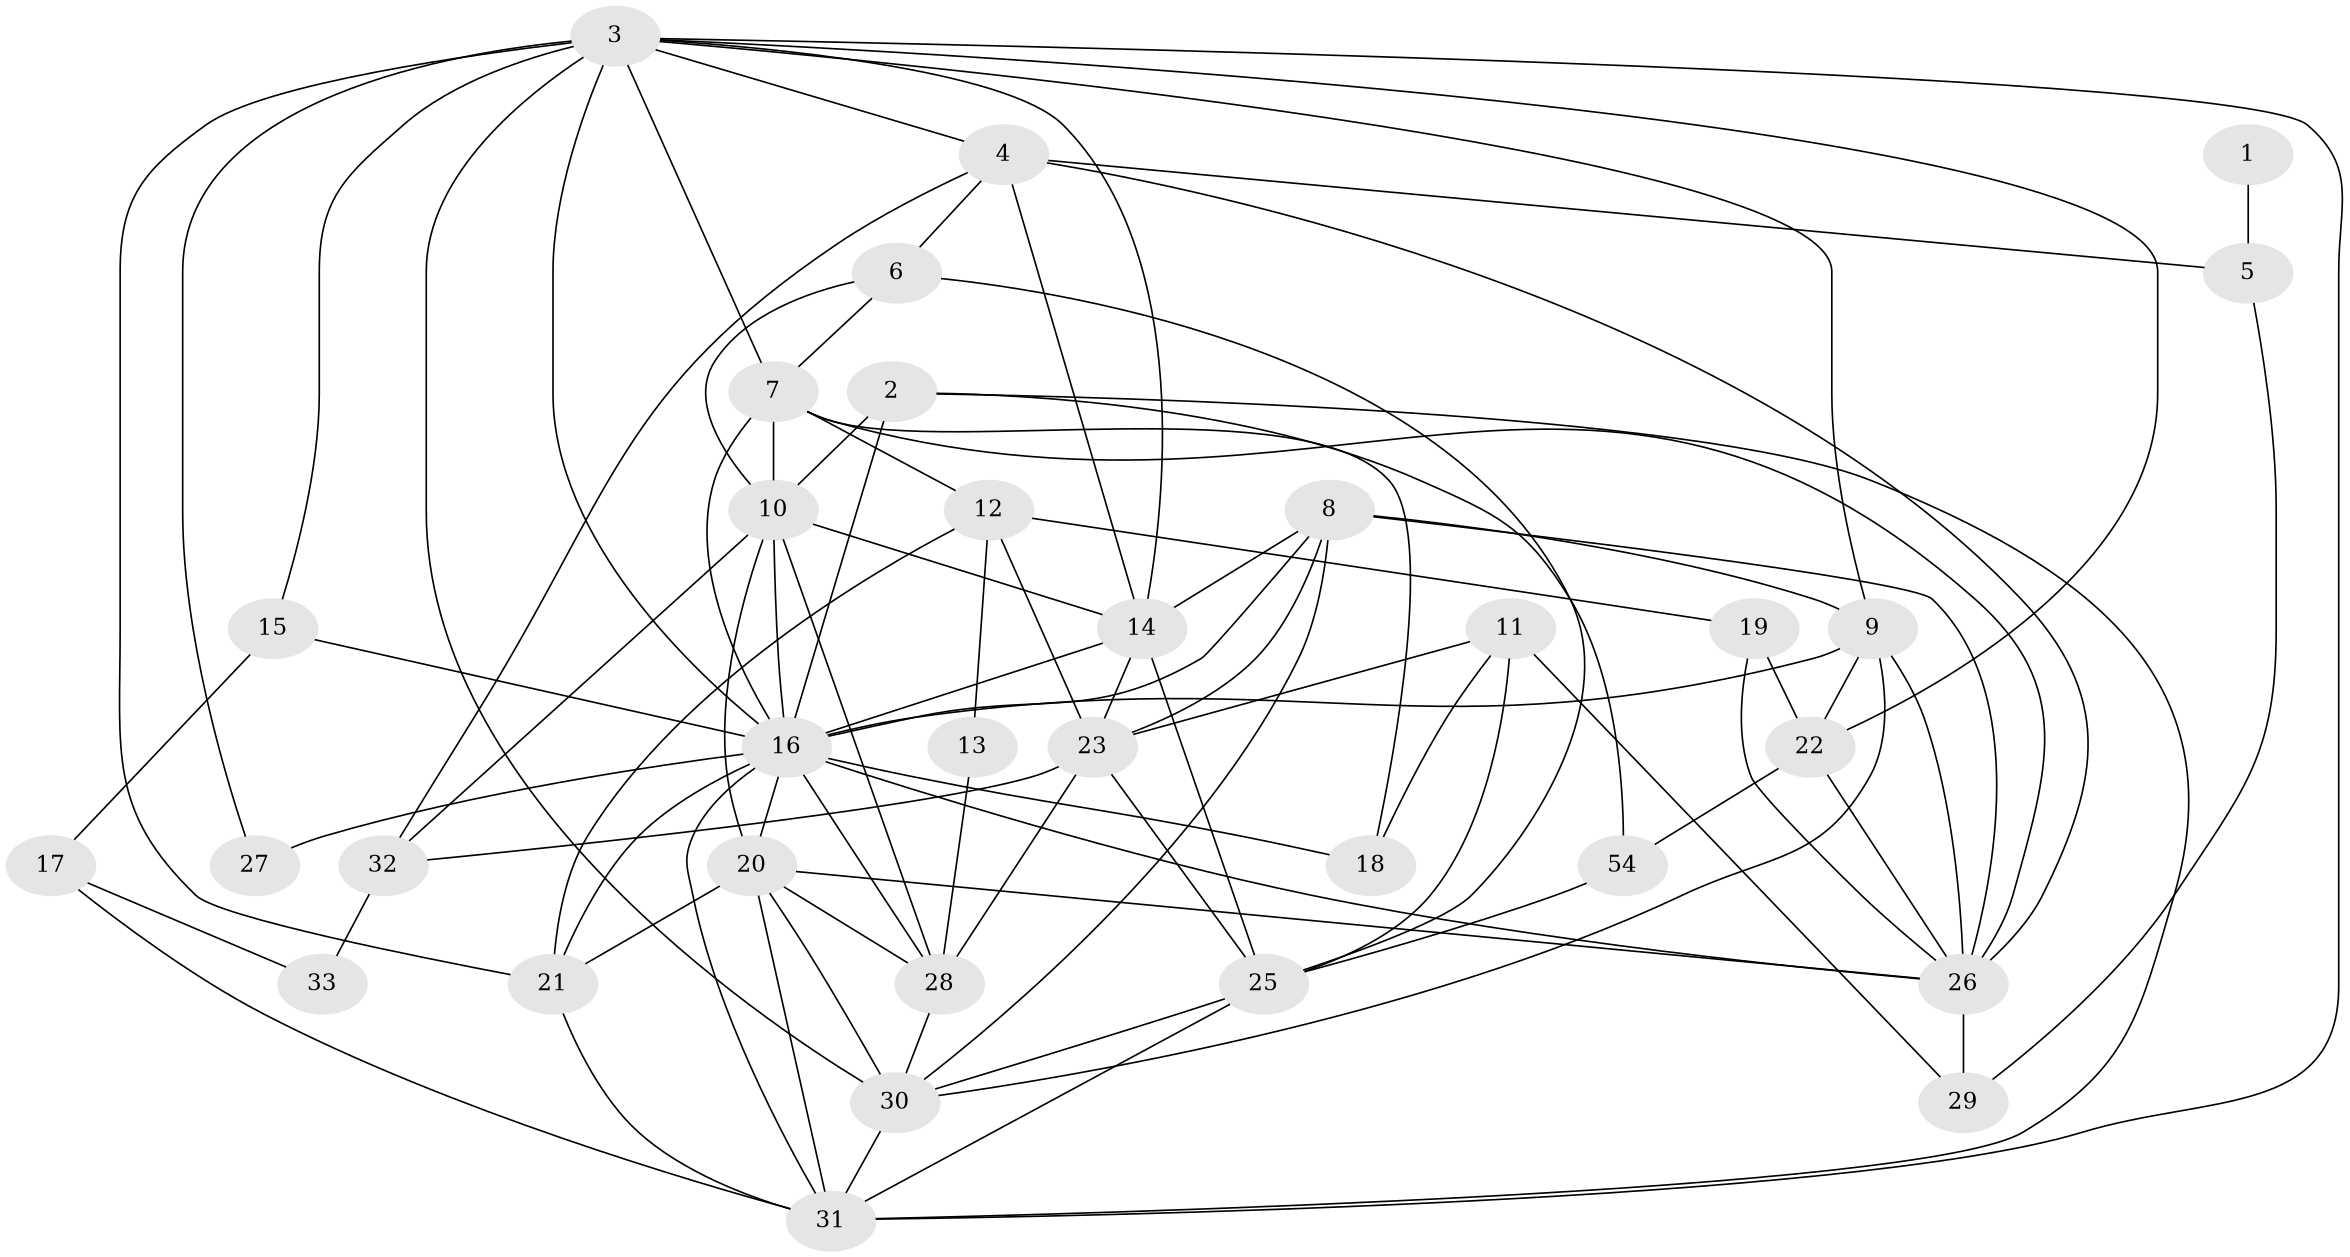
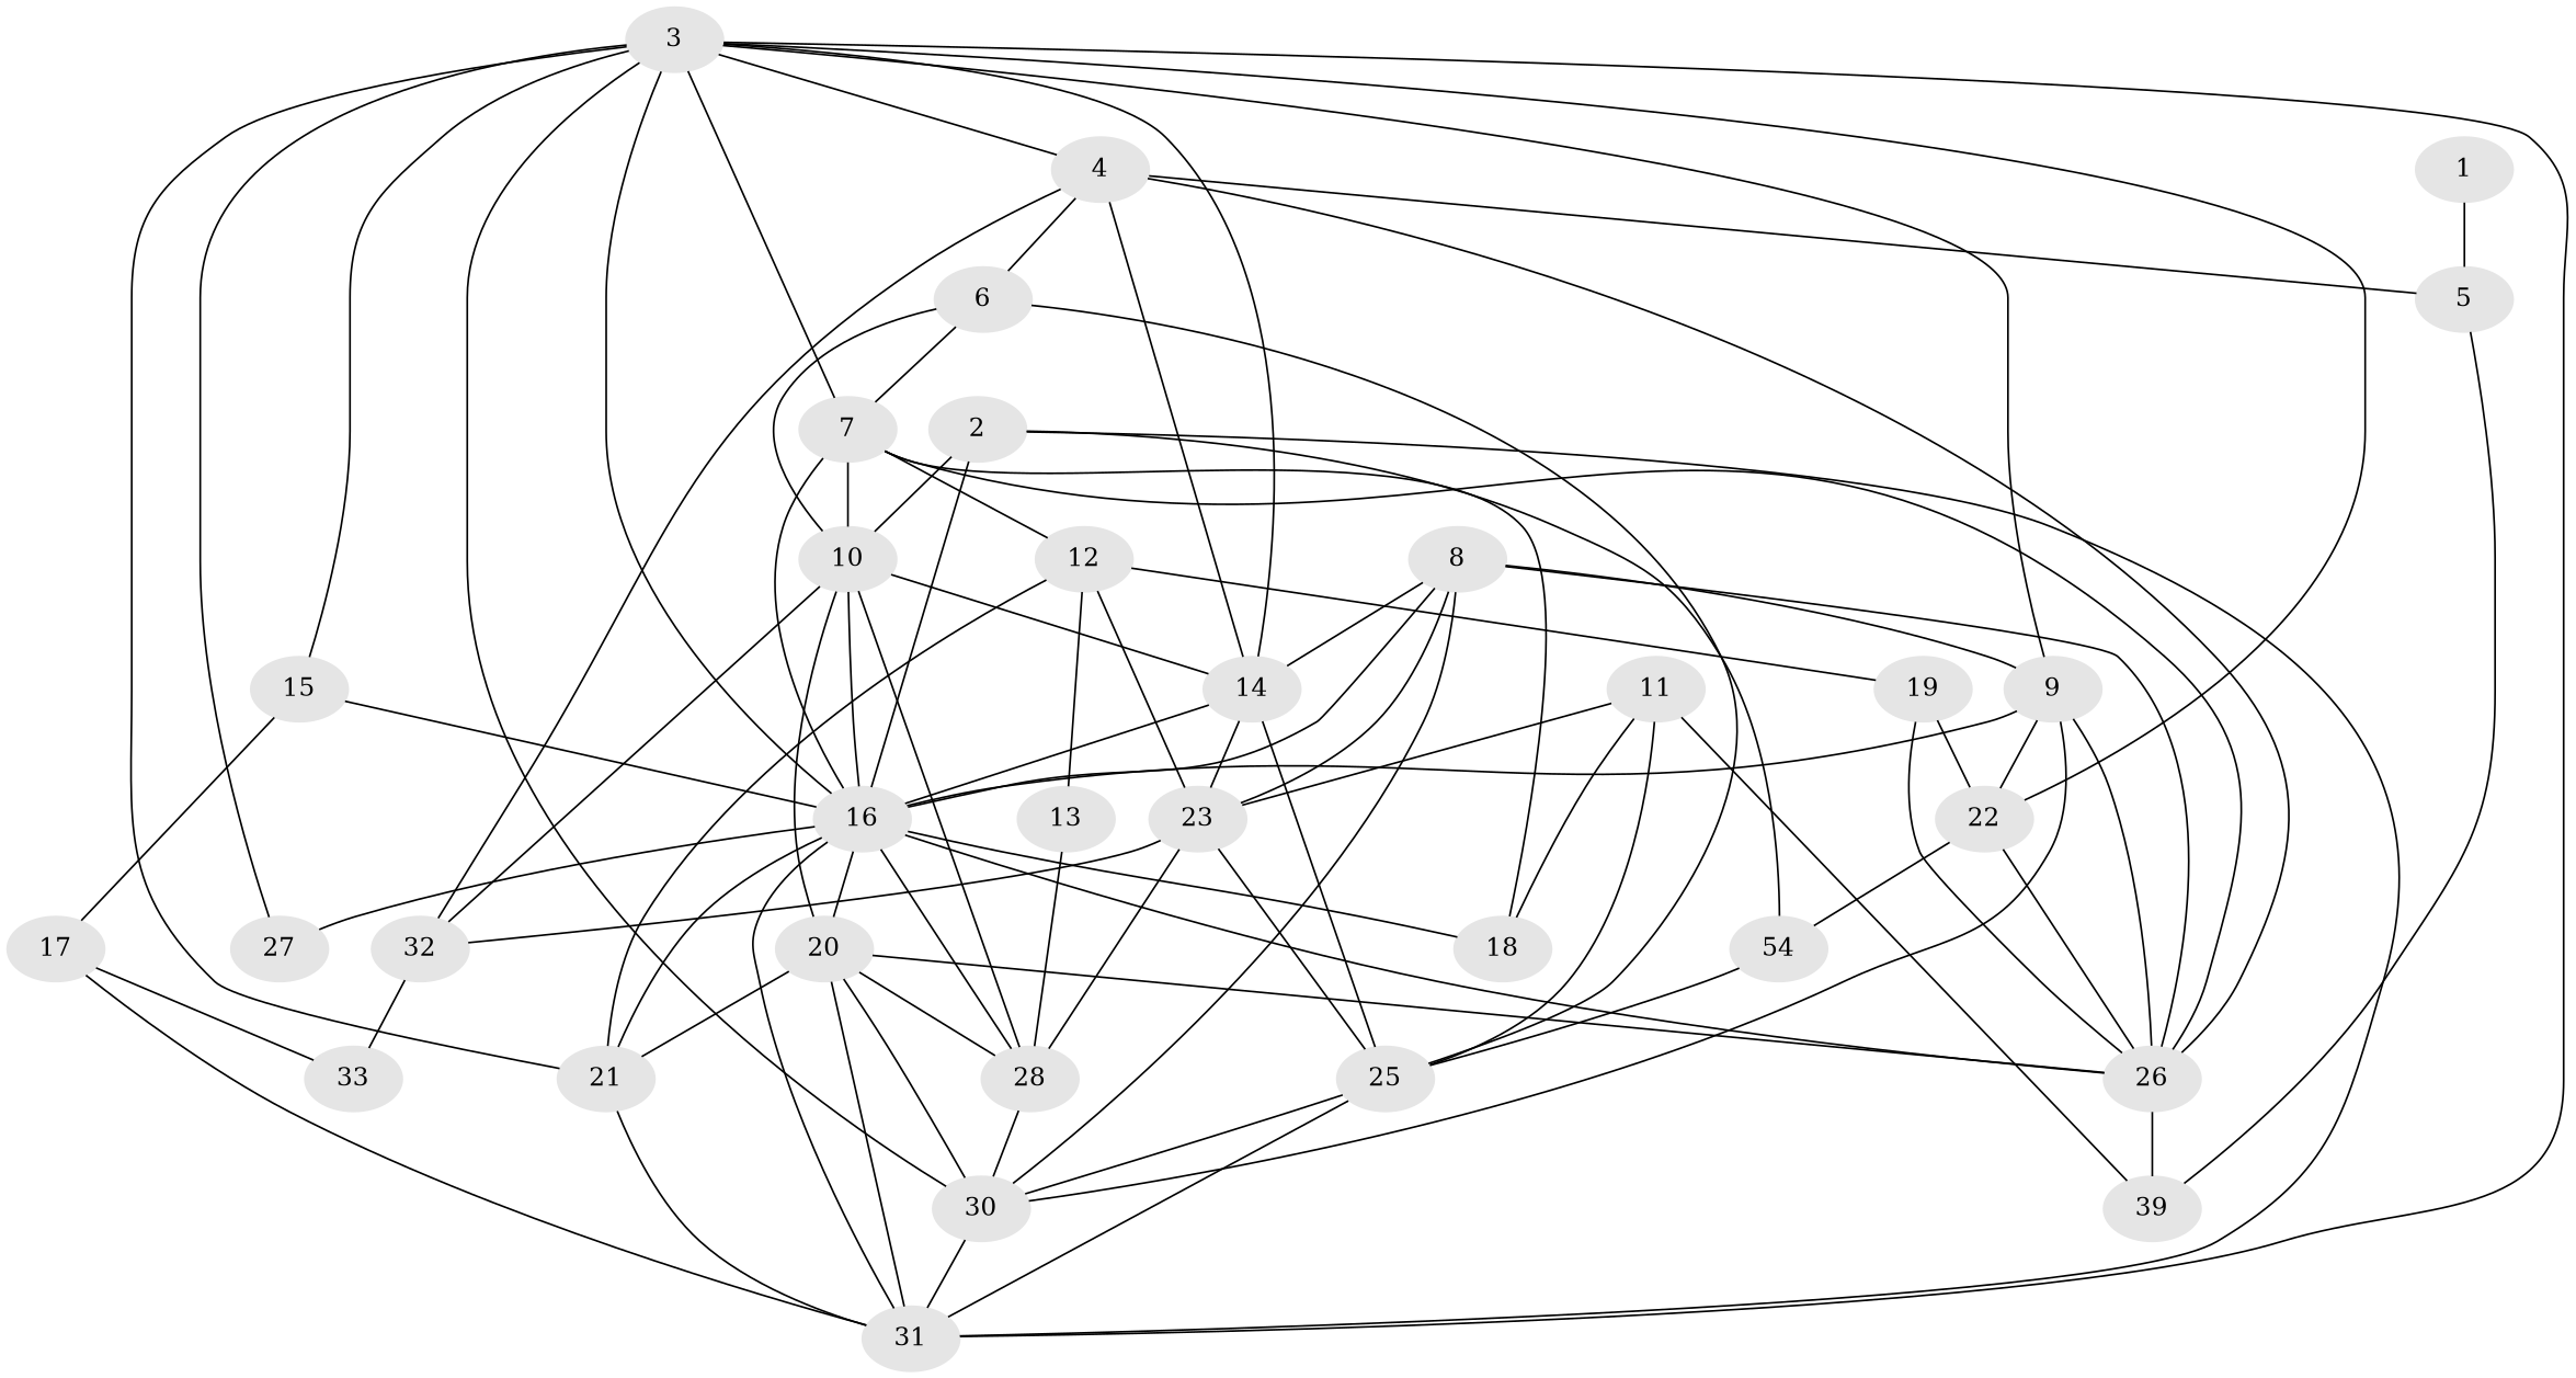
  graph {
    node [color=gray90 style=filled]
    edge [weight=1.0]
    1
    5
-   29
+   29 [label=39]
    15
    16
    17
    2
    10
    n9 [label=54]
    31
    14
    32
    20
    28
    21
    27
    26
    18
    25
    3
    4
    7
    9
    22
    30
    6
    12
    23
    33
    13
    19
    8
    11
    1 -- 5
    5 -- 29
    15 -- 16
    15 -- 17
    16 -- 31 [weight=2.0]
    16 -- 20
    16 -- 28
    16 -- 21
    16 -- 27
    16 -- 26
    16 -- 18 [weight=3.0]
    17 -- 31
    17 -- 33
    2 -- 16
    2 -- 10 [weight=5.0]
    2 -- n9
    2 -- 31 [weight=2.0]
    10 -- 16
    10 -- 14
    10 -- 32 [weight=2.0]
    10 -- 20
    10 -- 28
    n9 -- 25
    14 -- 16
    14 -- 25
    14 -- 23
    32 -- 33
    20 -- 31
    20 -- 28
    20 -- 21
    20 -- 26
    20 -- 30
    28 -- 30
    21 -- 31 [weight=2.0]
    26 -- 29
    25 -- 31 [weight=2.0]
    25 -- 30
    3 -- 15
    3 -- 16
    3 -- 31
    3 -- 14
    3 -- 21
    3 -- 27
    3 -- 4
    3 -- 7 [weight=2.0]
    3 -- 9 [weight=2.0]
    3 -- 22
    3 -- 30 [weight=3.0]
    4 -- 5
    4 -- 14
    4 -- 32
    4 -- 26
    4 -- 6
    7 -- 16
    7 -- 10
    7 -- 26
    7 -- 18
    7 -- 12
    9 -- 16
    9 -- 26 [weight=3.0]
    9 -- 22
    9 -- 30 [weight=2.0]
    22 -- n9
    22 -- 26
    30 -- 31
    6 -- 10
    6 -- 25
    6 -- 7
    12 -- 21
    12 -- 23
    12 -- 13
    12 -- 19
    23 -- 32
    23 -- 28
    23 -- 25
    13 -- 28
    19 -- 26
    19 -- 22
    8 -- 16
    8 -- 14
    8 -- 26
    8 -- 9
    8 -- 30
    8 -- 23
    11 -- 29
    11 -- 18
    11 -- 25
    11 -- 23
  }
